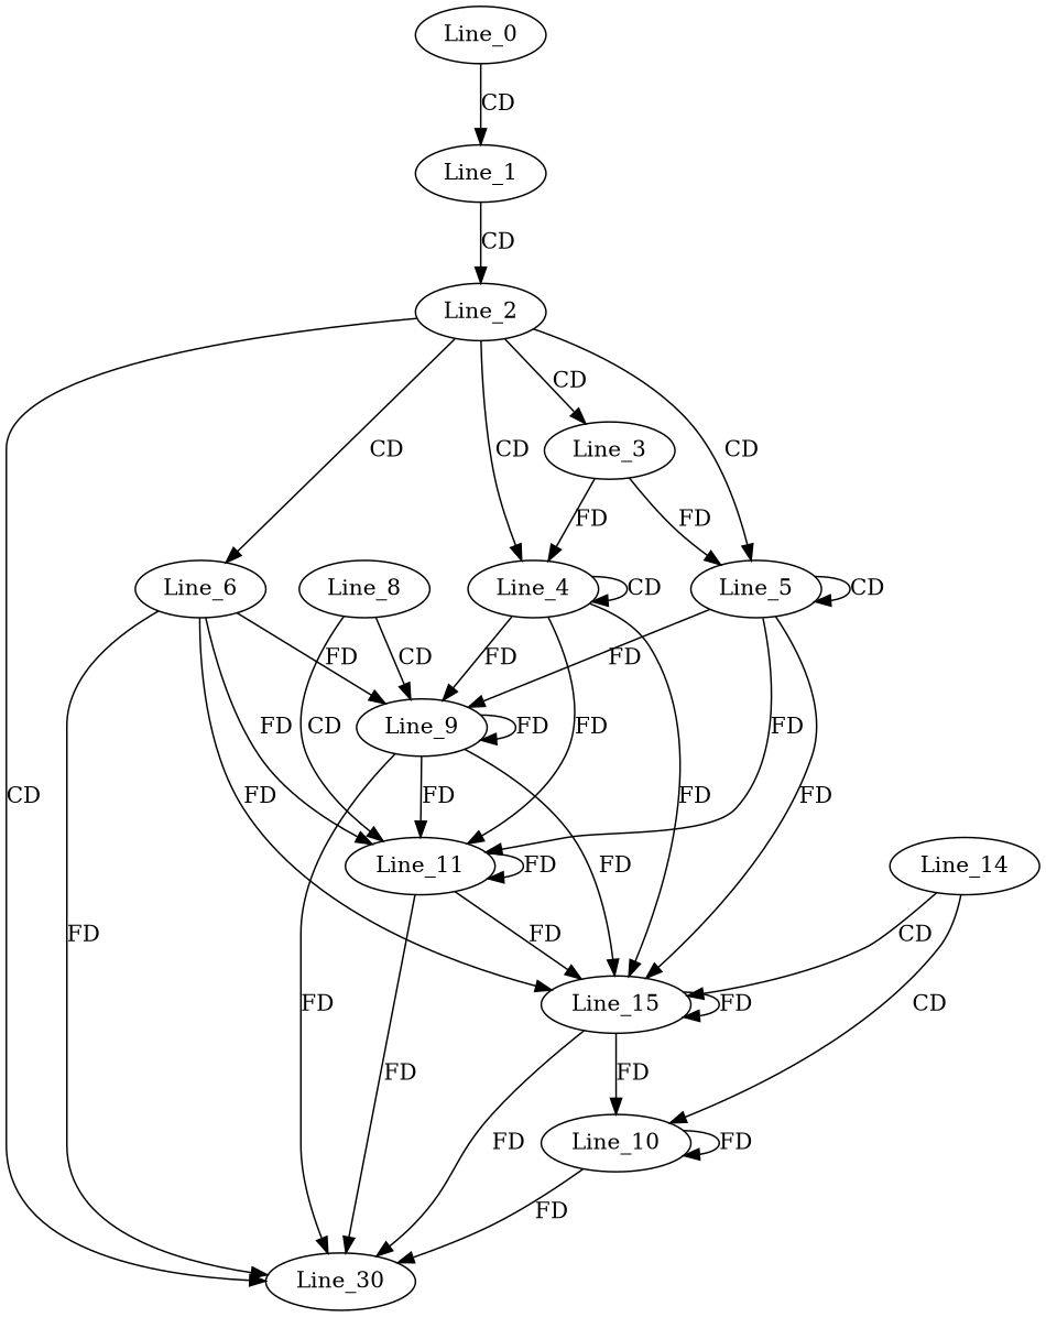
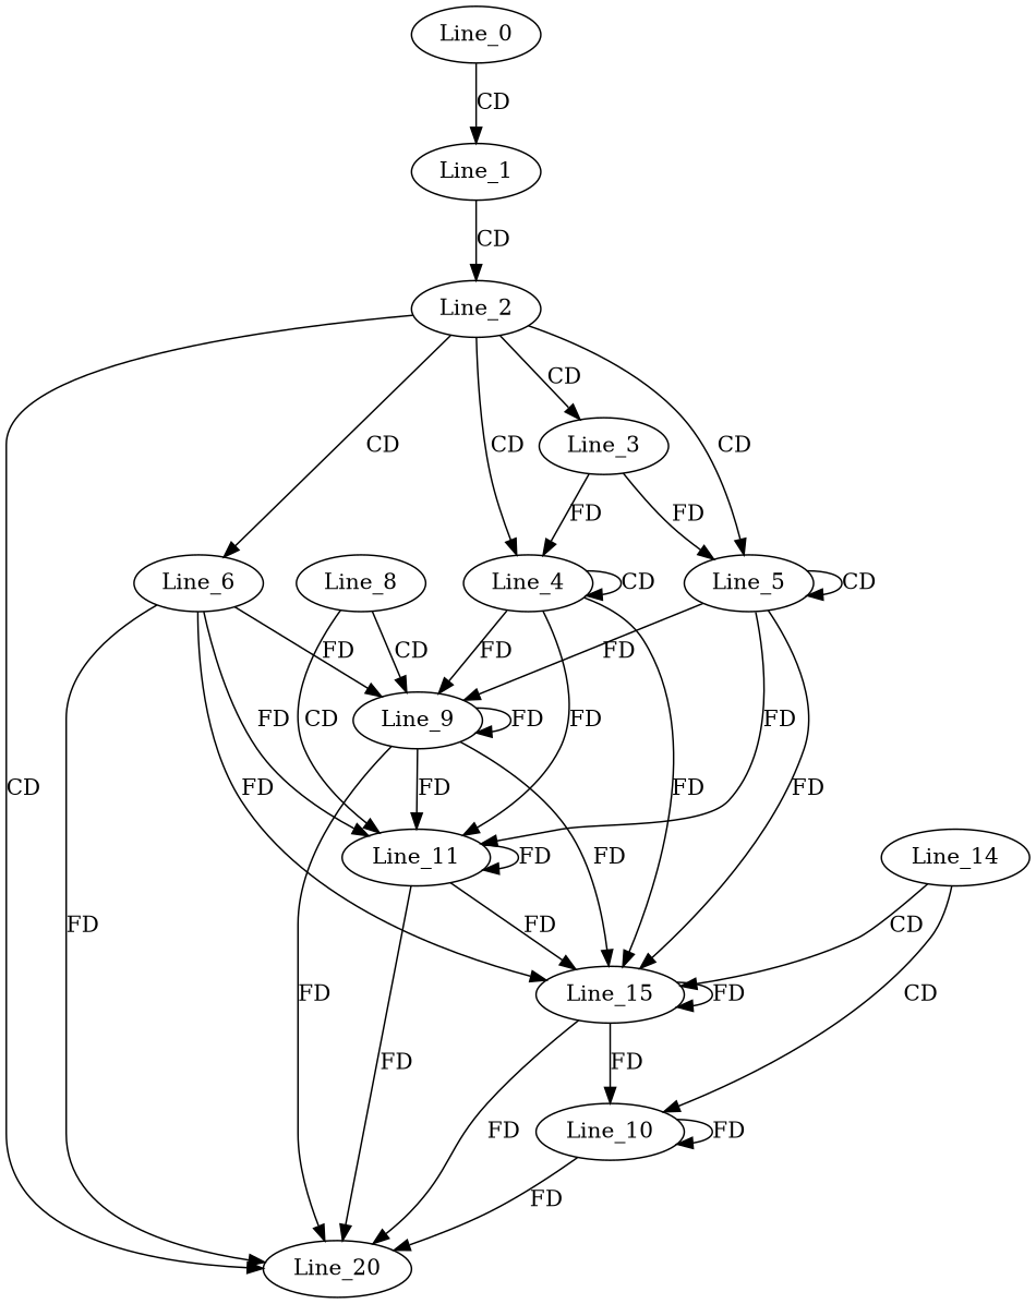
  digraph {
    Line_0
    Line_1
    Line_2
    Line_3
    Line_4
    Line_5
    Line_6
-   Line_20 [label=Line_30]
+   Line_20
    Line_9
    Line_11
    Line_15
    n12 [label=Line_10]
    Line_8
    Line_14
    Line_0 -> Line_1 [label=CD]
    Line_1 -> Line_2 [label=CD]
    Line_2 -> Line_3 [label=CD]
    Line_2 -> Line_4 [label=CD]
    Line_2 -> Line_5 [label=CD]
    Line_2 -> Line_6 [label=CD]
    Line_2 -> Line_20 [label=CD]
    Line_3 -> Line_4 [label=FD]
    Line_3 -> Line_5 [label=FD]
    Line_4 -> Line_4 [label=CD]
    Line_4 -> Line_9 [label=FD]
    Line_4 -> Line_11 [label=FD]
    Line_4 -> Line_15 [label=FD]
    Line_5 -> Line_5 [label=CD]
    Line_5 -> Line_9 [label=FD]
    Line_5 -> Line_11 [label=FD]
    Line_5 -> Line_15 [label=FD]
    Line_6 -> Line_20 [label=FD]
    Line_6 -> Line_9 [label=FD]
    Line_6 -> Line_11 [label=FD]
    Line_6 -> Line_15 [label=FD]
    Line_9 -> Line_20 [label=FD]
    Line_9 -> Line_9 [label=FD]
    Line_9 -> Line_11 [label=FD]
    Line_9 -> Line_15 [label=FD]
    Line_11 -> Line_20 [label=FD]
    Line_11 -> Line_11 [label=FD]
    Line_11 -> Line_15 [label=FD]
    Line_15 -> Line_20 [label=FD]
    Line_15 -> Line_15 [label=FD]
    Line_15 -> n12 [label=FD]
    n12 -> Line_20 [label=FD]
    n12 -> n12 [label=FD]
    Line_8 -> Line_9 [label=CD]
    Line_8 -> Line_11 [label=CD]
    Line_14 -> Line_15 [label=CD]
    Line_14 -> n12 [label=CD]
  }
